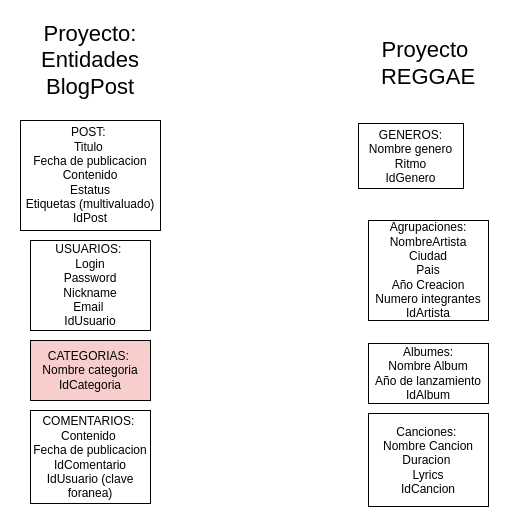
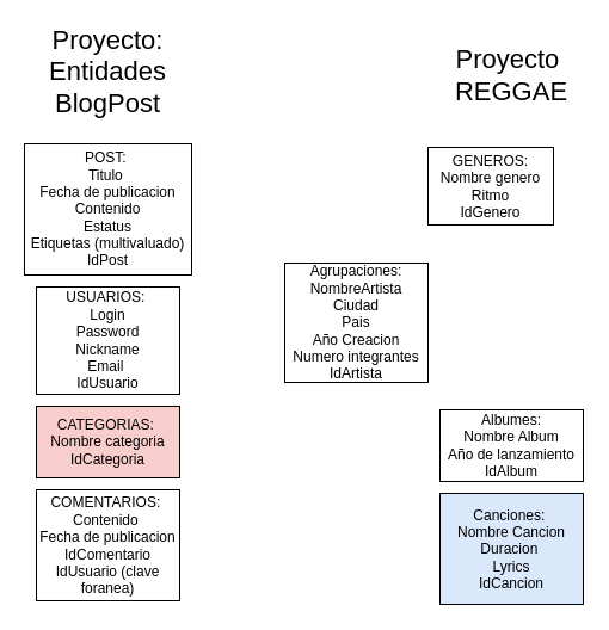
  <mxCell id="0" />
  <mxCell id="1" parent="0" />
  <mxCell id="2" value="Proyecto:&lt;br style=&quot;font-size: 22px;&quot;&gt;Entidades&lt;br style=&quot;font-size: 22px;&quot;&gt;BlogPost" style="text;html=1;strokeColor=none;fillColor=none;align=center;verticalAlign=middle;whiteSpace=wrap;rounded=0;fontSize=22;" parent="1" vertex="1"><mxGeometry x="35" width="110" height="80" as="geometry" y="20" /></mxCell>
  <mxCell id="3" value="POST:&amp;nbsp;&lt;br&gt;Titulo&amp;nbsp;&lt;br&gt;Fecha de publicacion&lt;br&gt;Contenido&lt;br&gt;Estatus&lt;br&gt;Etiquetas (multivaluado)&lt;br&gt;IdPost" style="rounded=0;whiteSpace=wrap;html=1;" parent="1" vertex="1"><mxGeometry x="20" y="120" width="140" height="110" as="geometry" /></mxCell>
  <mxCell id="4" value="USUARIOS:&amp;nbsp;&lt;br&gt;Login&lt;br&gt;Password&lt;br&gt;Nickname&lt;br&gt;Email&amp;nbsp;&lt;br&gt;IdUsuario" style="rounded=0;whiteSpace=wrap;html=1;" parent="1" vertex="1"><mxGeometry x="30" y="240" width="120" height="90" as="geometry" /></mxCell>
  <mxCell id="5" value="CATEGORIAS:&amp;nbsp;&lt;br&gt;Nombre categoria&lt;br&gt;IdCategoria" style="rounded=0;whiteSpace=wrap;html=1;fillColor=#f8cecc;" parent="1" vertex="1"><mxGeometry x="30" y="340" width="120" height="60" as="geometry" /></mxCell>
  <mxCell id="6" value="COMENTARIOS:&amp;nbsp;&lt;br&gt;Contenido&amp;nbsp;&lt;br&gt;Fecha de publicacion&lt;br&gt;IdComentario&lt;br&gt;IdUsuario (clave foranea)" style="rounded=0;whiteSpace=wrap;html=1;" parent="1" vertex="1"><mxGeometry x="30" y="410" width="120" height="93" as="geometry" /></mxCell>
  <mxCell id="7" value="Proyecto&amp;nbsp;&lt;br&gt;REGGAE" style="text;html=1;strokeColor=none;fillColor=none;align=center;verticalAlign=middle;whiteSpace=wrap;rounded=0;fontSize=22;" parent="1" vertex="1"><mxGeometry x="373" y="23" width="110" height="80" as="geometry" /></mxCell>
  <mxCell id="8" value="GENEROS:&lt;br&gt;Nombre genero&lt;br&gt;Ritmo&lt;br&gt;IdGenero" style="rounded=0;whiteSpace=wrap;html=1;" parent="1" vertex="1"><mxGeometry x="358" y="123" width="105" height="65" as="geometry" /></mxCell>
- <mxCell id="9" value="Agrupaciones:&lt;br&gt;NombreArtista&lt;br&gt;Ciudad&lt;br&gt;Pais&lt;br&gt;Año Creacion&lt;br&gt;Numero integrantes&lt;br&gt;IdArtista" style="rounded=0;whiteSpace=wrap;html=1;" parent="1" vertex="1"><mxGeometry x="368" y="220" width="120" height="100" as="geometry" /></mxCell>
+ <mxCell id="9" value="Agrupaciones:&lt;br&gt;NombreArtista&lt;br&gt;Ciudad&lt;br&gt;Pais&lt;br&gt;Año Creacion&lt;br&gt;Numero integrantes&lt;br&gt;IdArtista" style="rounded=0;whiteSpace=wrap;html=1;" parent="1" vertex="1"><mxGeometry x="238" y="220" width="120" height="100" as="geometry" /></mxCell>
  <mxCell id="10" value="Albumes:&lt;br&gt;Nombre Album&lt;br&gt;Año de lanzamiento&lt;br&gt;IdAlbum" style="rounded=0;whiteSpace=wrap;html=1;" parent="1" vertex="1"><mxGeometry x="368" y="343" width="120" height="60" as="geometry" /></mxCell>
- <mxCell id="11" value="Canciones:&amp;nbsp;&lt;br&gt;Nombre Cancion&lt;br&gt;Duracion&amp;nbsp;&lt;br&gt;Lyrics&lt;br&gt;IdCancion" style="rounded=0;whiteSpace=wrap;html=1;" parent="1" vertex="1"><mxGeometry x="368" y="413" width="120" height="93" as="geometry" /></mxCell>
+ <mxCell id="11" value="Canciones:&amp;nbsp;&lt;br&gt;Nombre Cancion&lt;br&gt;Duracion&amp;nbsp;&lt;br&gt;Lyrics&lt;br&gt;IdCancion" style="rounded=0;whiteSpace=wrap;html=1;fillColor=#dae8fc;" parent="1" vertex="1"><mxGeometry x="368" y="413" width="120" height="93" as="geometry" /></mxCell>
